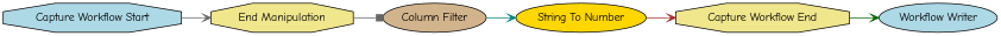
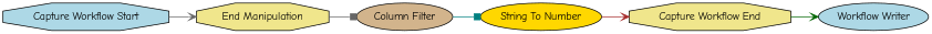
  digraph {
    fontname="Comic Neue"
    rankdir=LR
    node [fillcolor=lightblue fontname="Comic Neue" shape=octagon style=filled]
    edge [arrowhead=vee color=gray40 fontname="Comic Neue"]
    n1 [label="Capture Workflow Start"]
    n2 [fillcolor=khaki label="End Manipulation"]
    n3 [fillcolor=tan label="Column Filter" shape=ellipse]
    n4 [fillcolor=gold label="String To Number" shape=ellipse]
    n5 [fillcolor=khaki label="Capture Workflow End"]
    n6 [label="Workflow Writer" shape=ellipse]
    n1 -> n2
    n2 -> n3 [arrowhead=box]
-   n3 -> n4 [color=teal]
+   n3 -> n4 [arrowhead=box color=teal]
    n4 -> n5 [color=brown]
    n5 -> n6 [color=darkgreen]
  }
